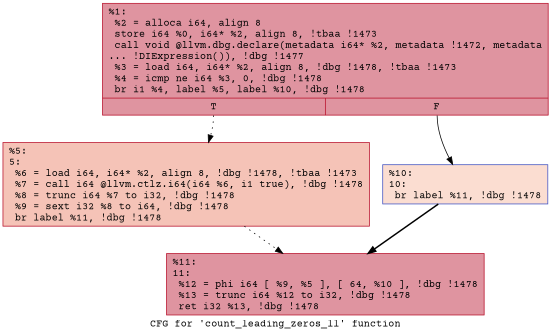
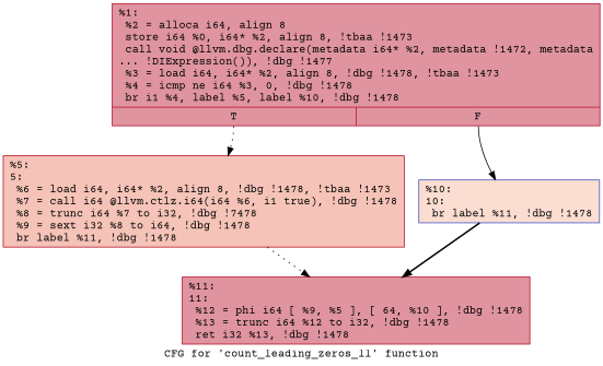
  digraph {
    label="CFG for 'count_leading_zeros_ll' function"
    fontname="Courier Prime"
    node [color="#b70d28ff" fillcolor="#b70d2870" shape=record style=filled fontname="Courier Prime"]
    edge [style=dotted fontname="Courier Prime"]
    n1 [label="{%1:\l  %2 = alloca i64, align 8\l  store i64 %0, i64* %2, align 8, !tbaa !1473\l  call void @llvm.dbg.declare(metadata i64* %2, metadata !1472, metadata\l... !DIExpression()), !dbg !1477\l  %3 = load i64, i64* %2, align 8, !dbg !1478, !tbaa !1473\l  %4 = icmp ne i64 %3, 0, !dbg !1478\l  br i1 %4, label %5, label %10, !dbg !1478\l|{<s0>T|<s1>F}}"]
-   n2 [fillcolor="#e8765c70" label="{%5:\l5:                                                \l  %6 = load i64, i64* %2, align 8, !dbg !1478, !tbaa !1473\l  %7 = call i64 @llvm.ctlz.i64(i64 %6, i1 true), !dbg !1478\l  %8 = trunc i64 %7 to i32, !dbg !1478\l  %9 = sext i32 %8 to i64, !dbg !1478\l  br label %11, !dbg !1478\l}"]
+   n2 [fillcolor="#e8765c70" label="{%5:\l5:                                                \l  %6 = load i64, i64* %2, align 8, !dbg !1478, !tbaa !1473\l  %7 = call i64 @llvm.ctlz.i64(i64 %6, i1 true), !dbg !1478\l  %8 = trunc i64 %7 to i32, !dbg !7478\l  %9 = sext i32 %8 to i64, !dbg !1478\l  br label %11, !dbg !1478\l}"]
    n3 [color="#3d50c3ff" fillcolor="#f7b39670" label="{%10:\l10:                                               \l  br label %11, !dbg !1478\l}"]
    n4 [label="{%11:\l11:                                               \l  %12 = phi i64 [ %9, %5 ], [ 64, %10 ], !dbg !1478\l  %13 = trunc i64 %12 to i32, !dbg !1478\l  ret i32 %13, !dbg !1478\l}"]
    n1 -> n2 [tailport=s0]
    n1 -> n3 [tailport=s1 style=solid]
    n2 -> n4
    n3 -> n4 [style=bold]
  }
